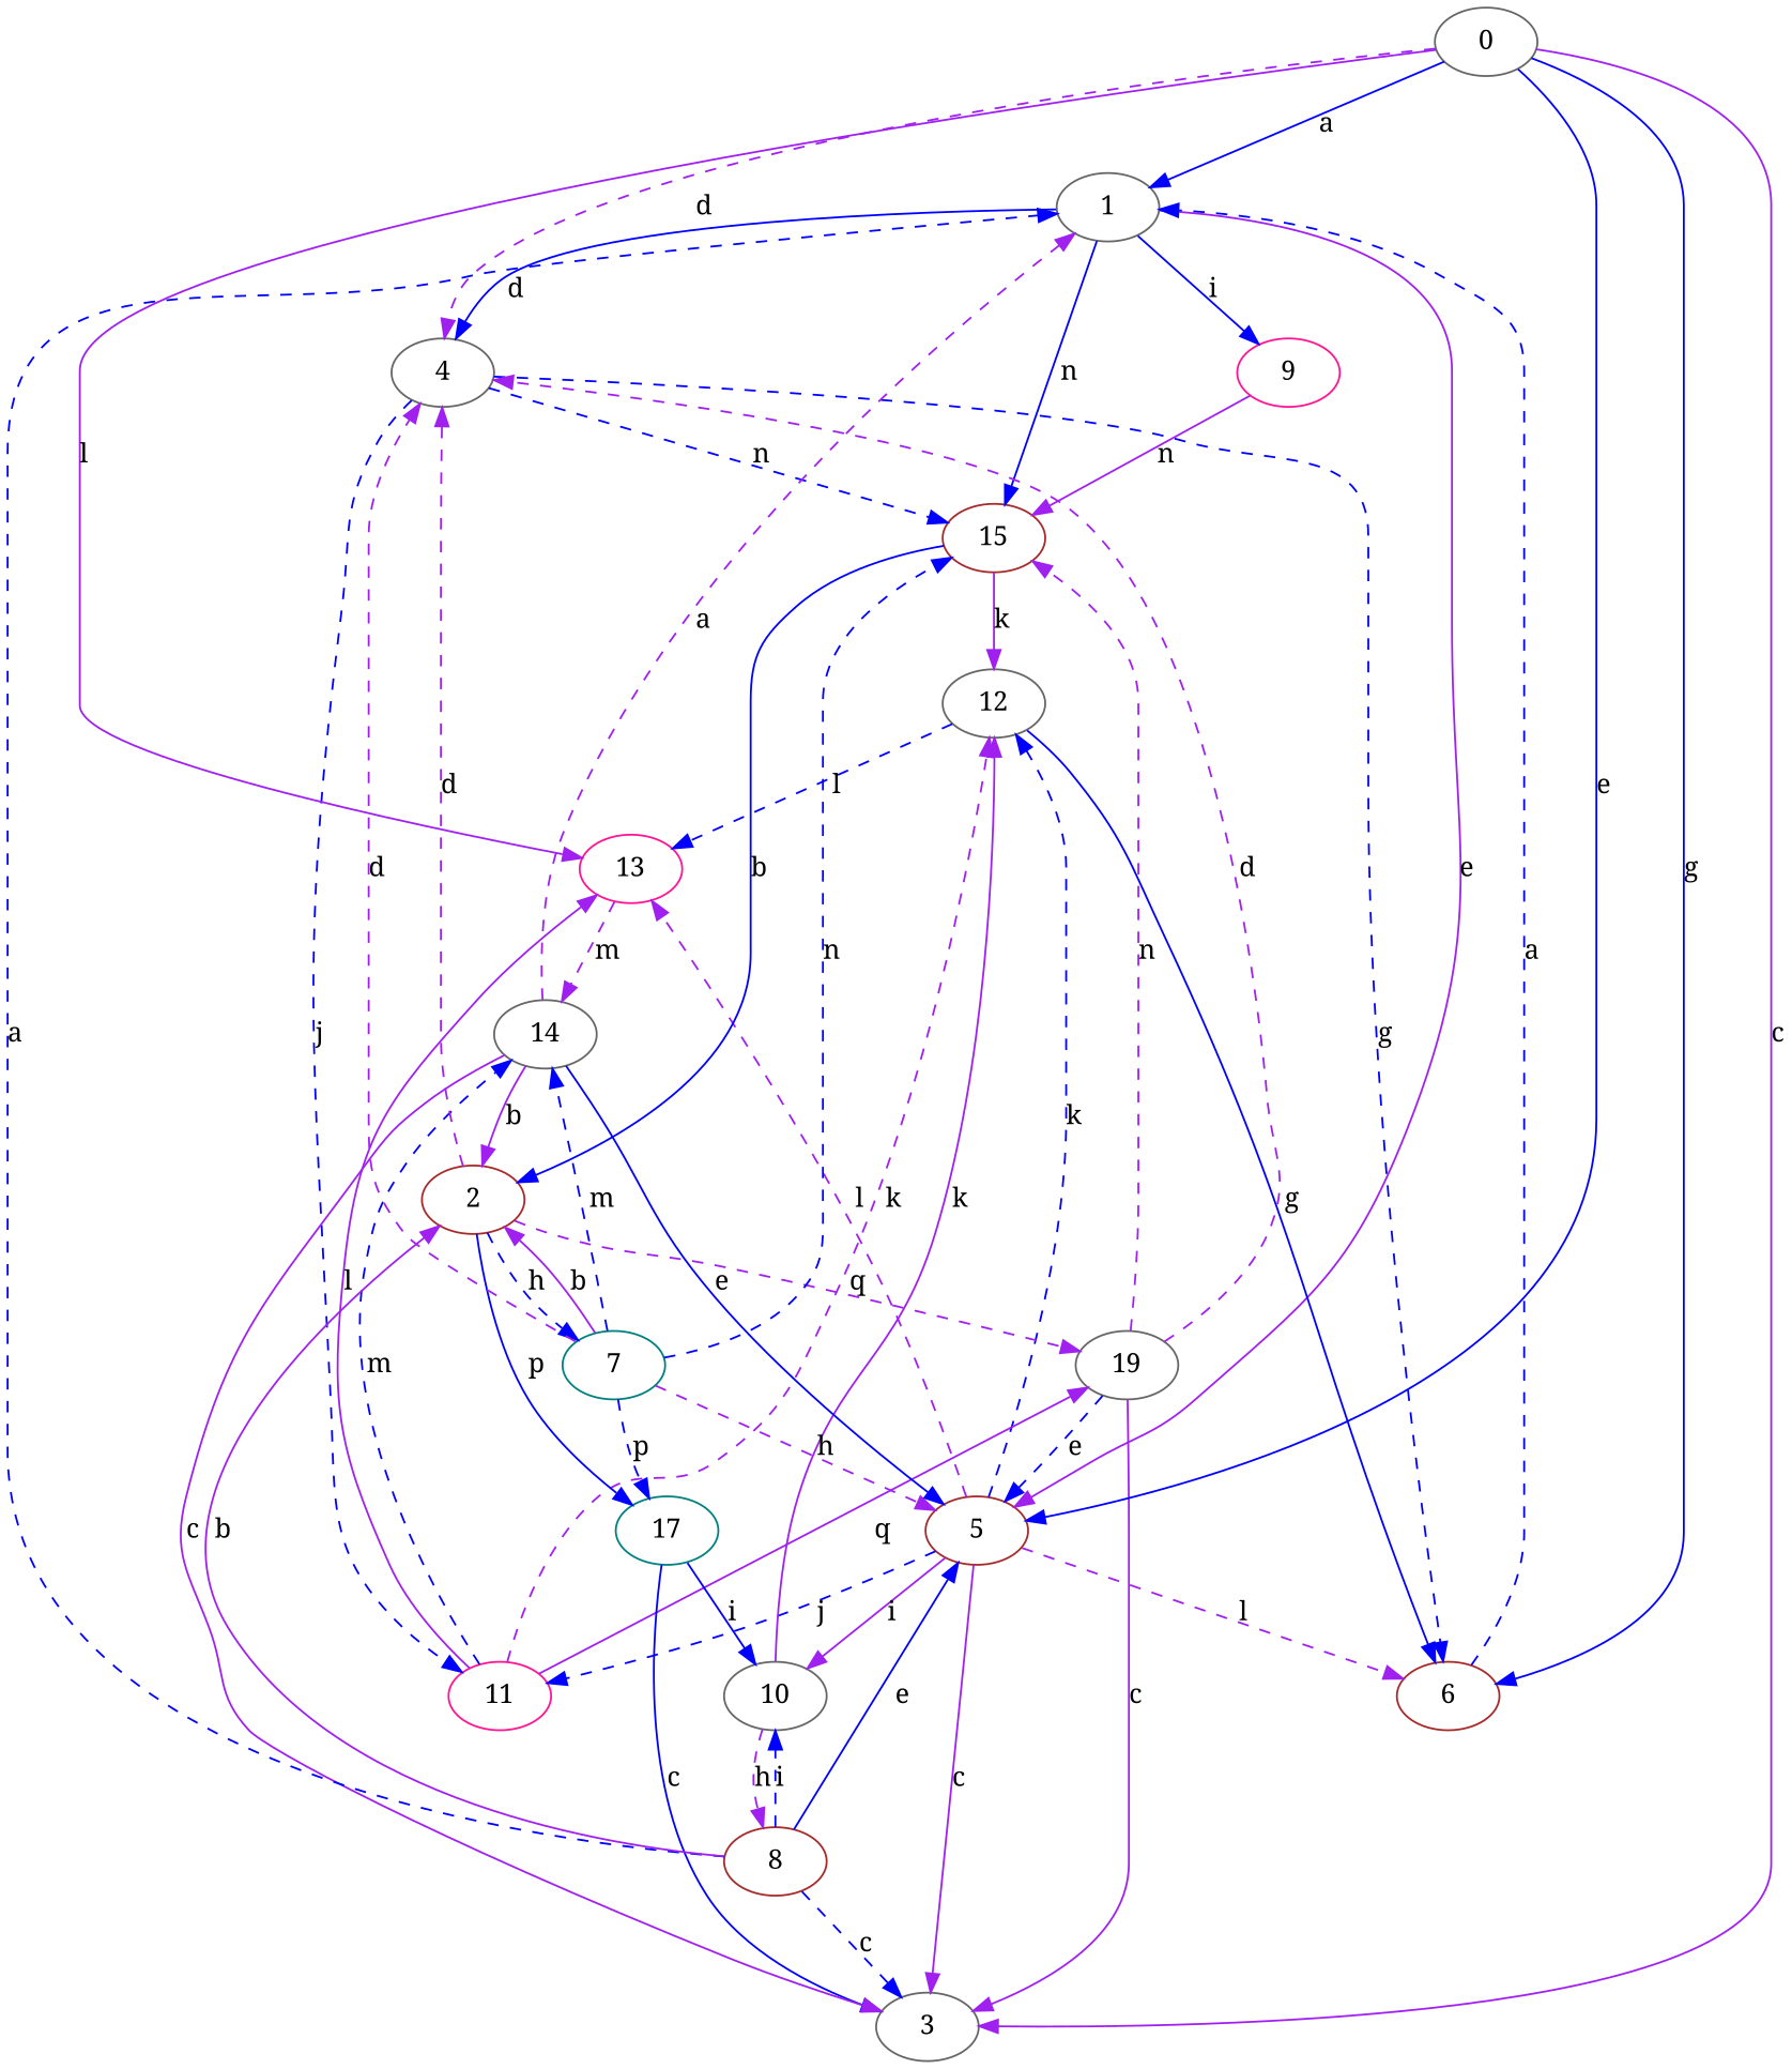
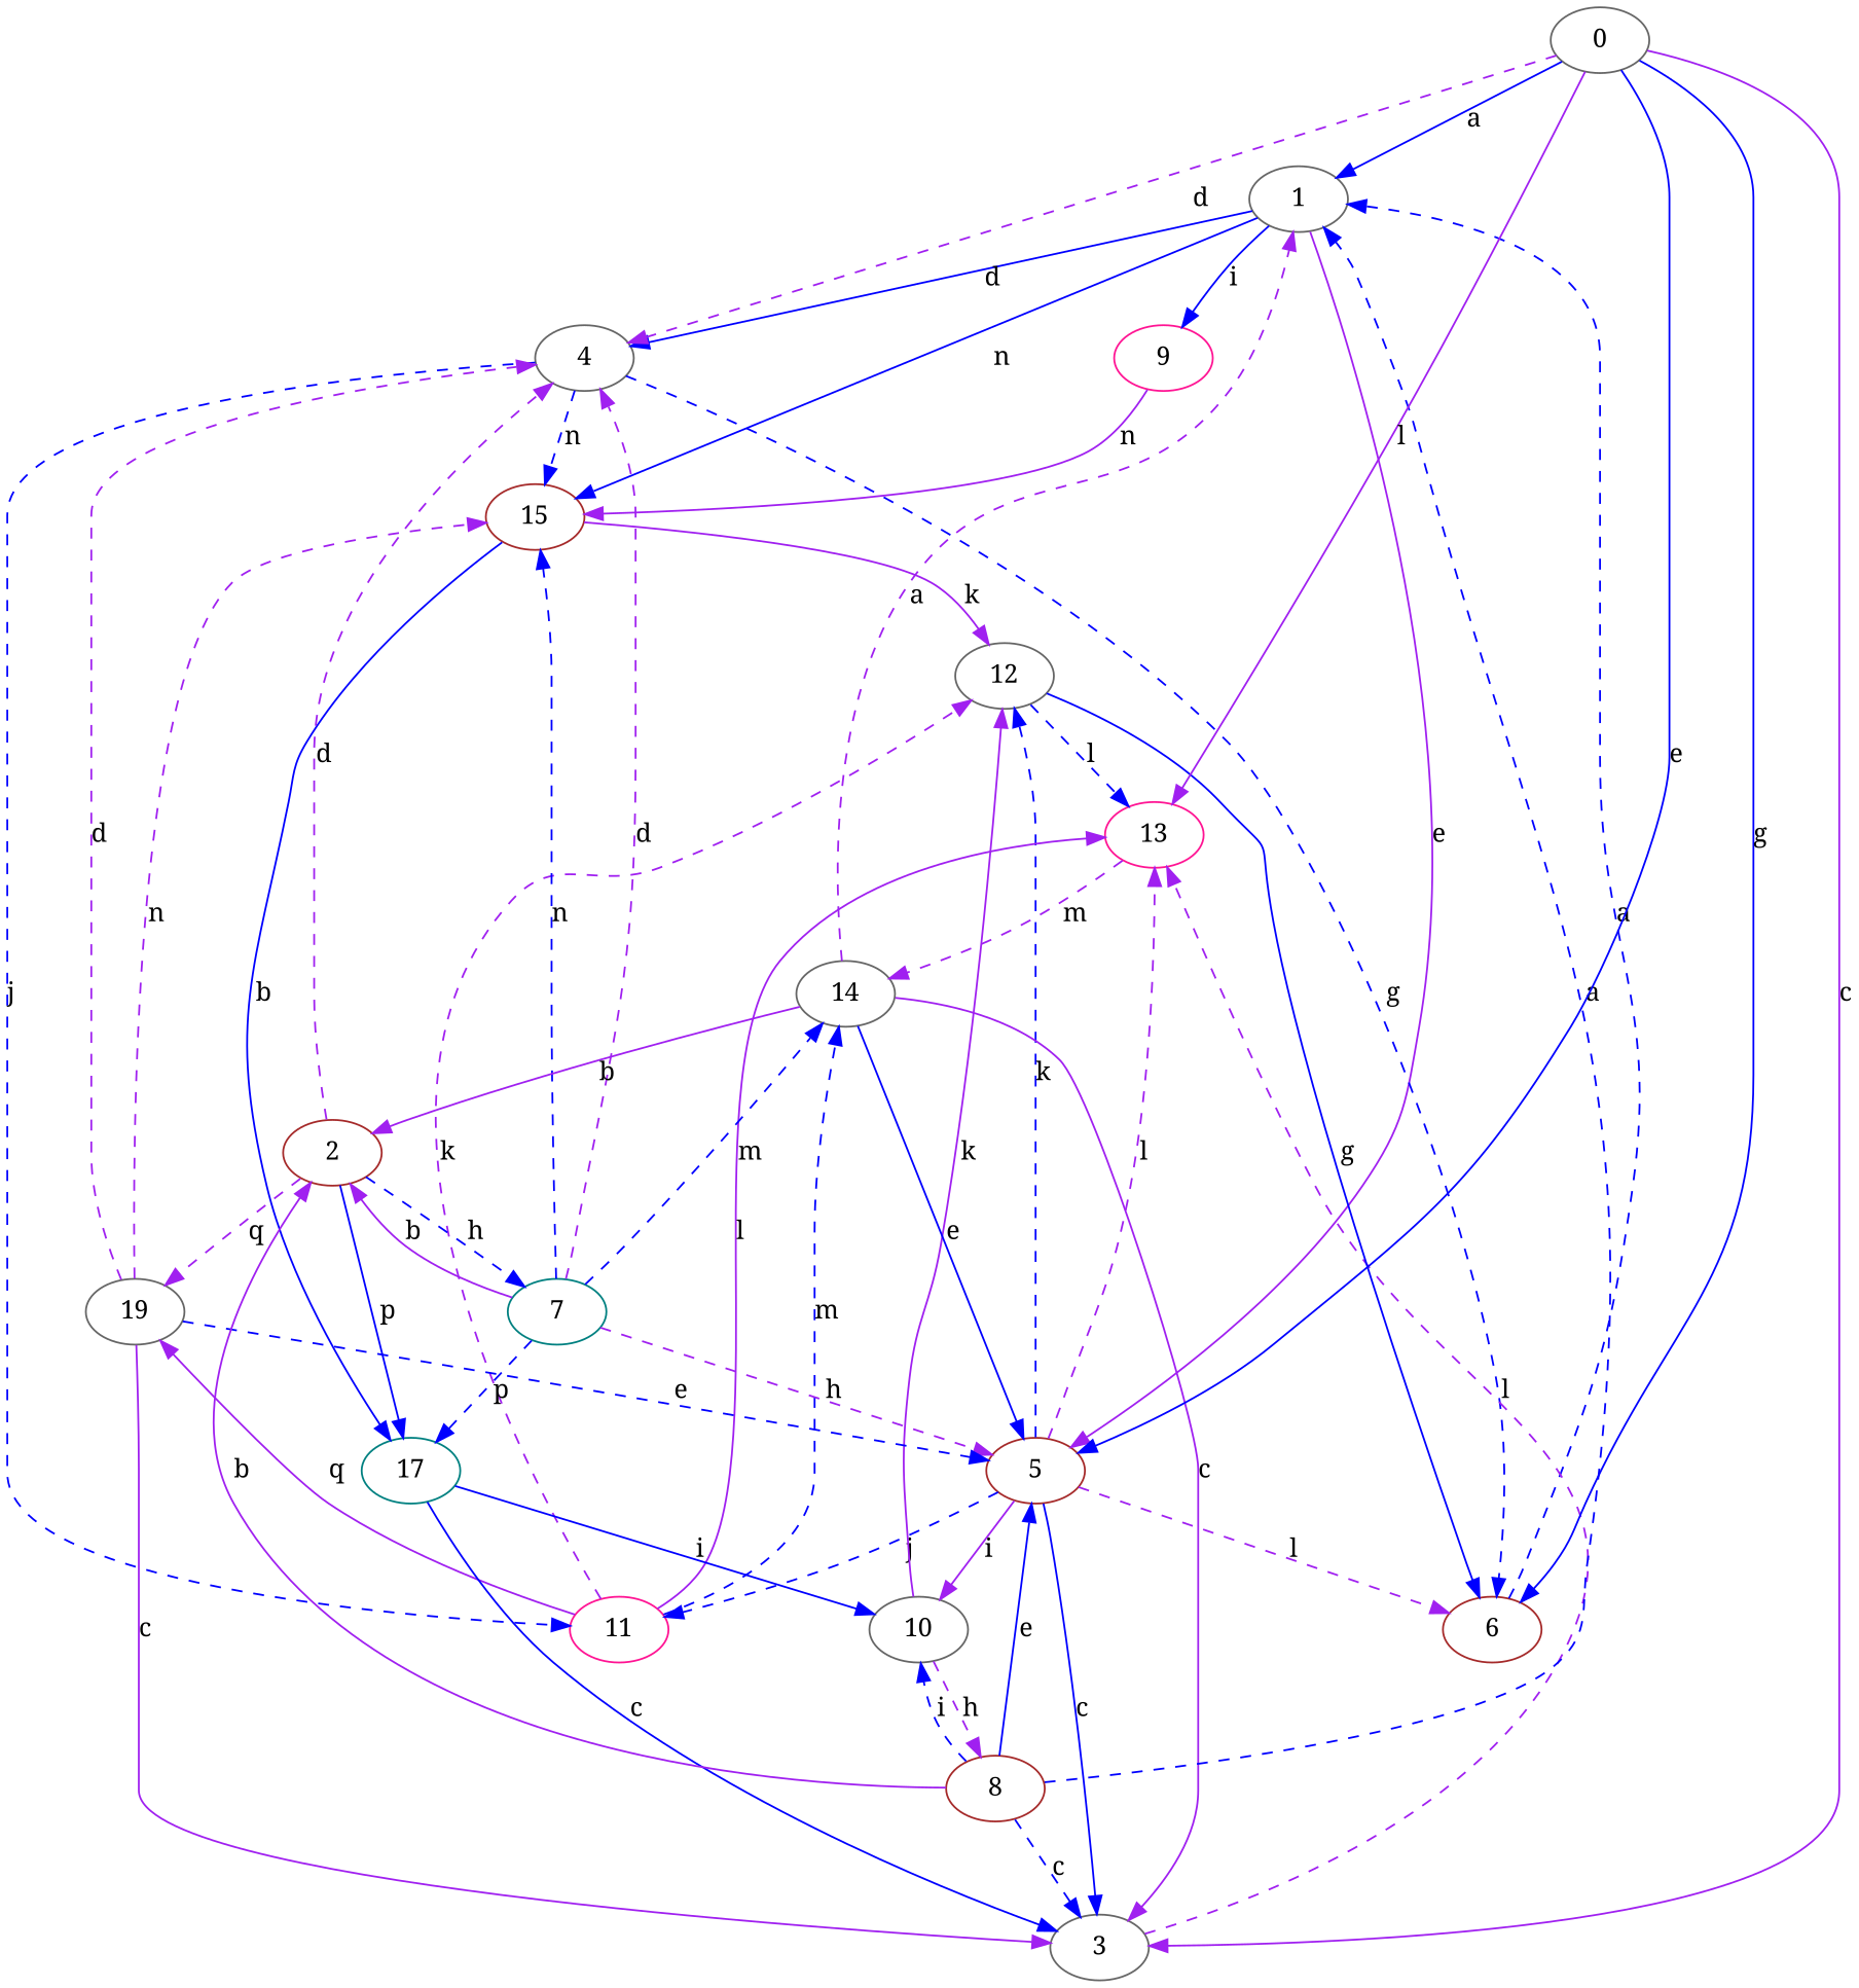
  strict digraph {
    fontname="Noto Serif"
    node [color=gray40 fontname="Noto Serif"]
    edge [color=blue fontname="Noto Serif" style=dashed]
    1
    4
    5 [color=brown]
    9 [color=deeppink]
    15 [color=brown]
    6 [color=brown]
    11 [color=deeppink]
    3
    13 [color=deeppink]
    10
    12
    2 [color=brown]
    7 [color=teal]
    17 [color=teal]
    19
    14
    8 [color=brown]
    0
    1 -> 4 [label=d style=solid]
    1 -> 5 [color=purple label=e style=solid]
    1 -> 9 [label=i style=solid]
    1 -> 15 [label=n style=solid]
    4 -> 15 [label=n]
    4 -> 6 [label=g]
    4 -> 11 [label=j]
    5 -> 6 [color=purple label=l]
    5 -> 11 [label=j]
-   5 -> 3 [color=purple label=c style=solid]
+   5 -> 3 [label=c style=solid]
    5 -> 13 [color=purple label=l]
    5 -> 10 [color=purple label=i style=solid]
    5 -> 12 [label=k]
    9 -> 15 [color=purple label=n style=solid]
    15 -> 12 [color=purple label=k style=solid]
-   15 -> 2 [label=b style=solid]
+   15 -> 17 [label=b style=solid]
    6 -> 1 [label=a]
    11 -> 13 [color=purple label=l style=solid]
    11 -> 12 [color=purple label=k]
    11 -> 19 [color=purple label=q style=solid]
    11 -> 14 [label=m]
+   3 -> 13 [color=purple label=l]
    13 -> 14 [color=purple label=m]
    10 -> 12 [color=purple label=k style=solid]
    10 -> 8 [color=purple label=h]
    12 -> 6 [label=g style=solid]
    12 -> 13 [label=l]
    2 -> 4 [color=purple label=d]
    2 -> 7 [label=h]
    2 -> 17 [label=p style=solid]
    2 -> 19 [color=purple label=q]
    7 -> 4 [color=purple label=d]
    7 -> 5 [color=purple label=h]
    7 -> 15 [label=n]
    7 -> 2 [color=purple label=b style=solid]
    7 -> 17 [label=p]
    7 -> 14 [label=m]
    17 -> 3 [label=c style=solid]
    17 -> 10 [label=i style=solid]
    19 -> 4 [color=purple label=d]
    19 -> 5 [label=e]
    19 -> 15 [color=purple label=n]
    19 -> 3 [color=purple label=c style=solid]
    14 -> 1 [color=purple label=a]
    14 -> 5 [label=e style=solid]
    14 -> 3 [color=purple label=c style=solid]
    14 -> 2 [color=purple label=b style=solid]
    8 -> 1 [label=a]
    8 -> 5 [label=e style=solid]
    8 -> 3 [label=c]
    8 -> 10 [label=i]
    8 -> 2 [color=purple label=b style=solid]
    0 -> 1 [label=a style=solid]
    0 -> 4 [color=purple label=d]
    0 -> 5 [label=e style=solid]
    0 -> 6 [label=g style=solid]
    0 -> 3 [color=purple label=c style=solid]
    0 -> 13 [color=purple label=l style=solid]
  }
